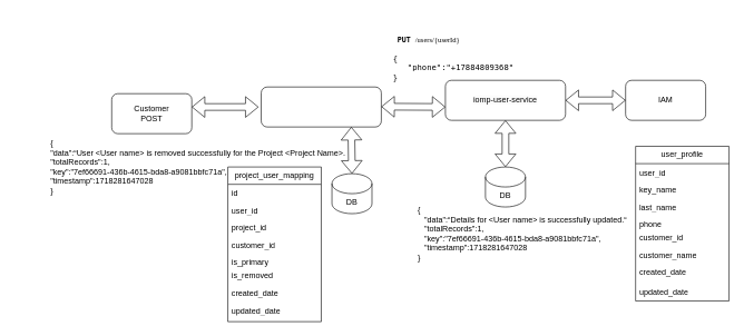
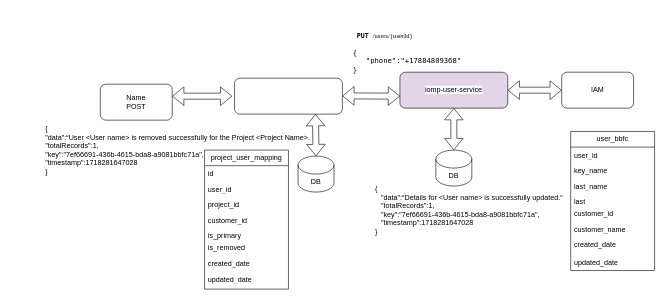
  <mxCell id="0" />
  <mxCell id="1" parent="0" />
- <mxCell id="2" value="&lt;div&gt;Customer&lt;/div&gt;&lt;div&gt;POST&lt;/div&gt;" style="rounded=1;whiteSpace=wrap;html=1;" parent="1" vertex="1"><mxGeometry x="166" y="140" width="120" height="60" as="geometry" /></mxCell>
+ <mxCell id="2" value="&lt;div&gt;Name&lt;/div&gt;&lt;div&gt;POST&lt;/div&gt;" style="rounded=1;whiteSpace=wrap;html=1;" parent="1" vertex="1"><mxGeometry x="166" y="140" width="120" height="60" as="geometry" /></mxCell>
  <mxCell id="3" value="" style="rounded=1;whiteSpace=wrap;html=1;" parent="1" vertex="1"><mxGeometry x="390" y="130" width="180" height="60" as="geometry" /></mxCell>
  <mxCell id="4" value="" style="shape=flexArrow;endArrow=classic;startArrow=classic;html=1;rounded=0;" parent="1" edge="1"><mxGeometry width="100" height="100" relative="1" as="geometry"><mxPoint x="286" y="160" as="sourcePoint" /><mxPoint x="386" y="160" as="targetPoint" /></mxGeometry></mxCell>
  <mxCell id="5" value="" style="shape=flexArrow;endArrow=classic;startArrow=classic;html=1;rounded=0;" parent="1" edge="1"><mxGeometry width="100" height="100" relative="1" as="geometry"><mxPoint x="570" y="159.5" as="sourcePoint" /><mxPoint x="666" y="160" as="targetPoint" /></mxGeometry></mxCell>
  <mxCell id="6" value="DB" style="shape=cylinder3;whiteSpace=wrap;html=1;boundedLbl=1;backgroundOutline=1;size=15;" parent="1" vertex="1"><mxGeometry x="496" y="260" width="60" height="60" as="geometry" /></mxCell>
- <mxCell id="7" value="&lt;span style=&quot;color: rgb(0, 0, 0); font-family: Helvetica; font-size: 12px; font-style: normal; font-variant-ligatures: normal; font-variant-caps: normal; font-weight: 400; letter-spacing: normal; orphans: 2; text-align: center; text-indent: 0px; text-transform: none; widows: 2; word-spacing: 0px; -webkit-text-stroke-width: 0px; white-space: normal; background-color: rgb(251, 251, 251); text-decoration-thickness: initial; text-decoration-style: initial; text-decoration-color: initial; display: inline !important; float: none;&quot;&gt;iomp-user-service&lt;/span&gt;" style="rounded=1;whiteSpace=wrap;html=1;" parent="1" vertex="1"><mxGeometry x="666" y="120" width="180" height="60" as="geometry" /></mxCell>
+ <mxCell id="7" value="&lt;span style=&quot;color: rgb(0, 0, 0); font-family: Helvetica; font-size: 12px; font-style: normal; font-variant-ligatures: normal; font-variant-caps: normal; font-weight: 400; letter-spacing: normal; orphans: 2; text-align: center; text-indent: 0px; text-transform: none; widows: 2; word-spacing: 0px; -webkit-text-stroke-width: 0px; white-space: normal; background-color: rgb(251, 251, 251); text-decoration-thickness: initial; text-decoration-style: initial; text-decoration-color: initial; display: inline !important; float: none;&quot;&gt;iomp-user-service&lt;/span&gt;" style="rounded=1;whiteSpace=wrap;html=1;fillColor=#e1d5e7;" parent="1" vertex="1"><mxGeometry x="666" y="120" width="180" height="60" as="geometry" /></mxCell>
  <mxCell id="8" value="DB" style="shape=cylinder3;whiteSpace=wrap;html=1;boundedLbl=1;backgroundOutline=1;size=15;" parent="1" vertex="1"><mxGeometry x="726" y="250" width="60" height="60" as="geometry" /></mxCell>
  <mxCell id="9" value="" style="shape=flexArrow;endArrow=classic;startArrow=classic;html=1;rounded=0;entryX=0.75;entryY=1;entryDx=0;entryDy=0;exitX=0.5;exitY=0;exitDx=0;exitDy=0;exitPerimeter=0;" parent="1" source="6" target="3" edge="1"><mxGeometry width="100" height="100" relative="1" as="geometry"><mxPoint x="516" y="230" as="sourcePoint" /><mxPoint x="616" y="130" as="targetPoint" /></mxGeometry></mxCell>
  <mxCell id="10" value="" style="shape=flexArrow;endArrow=classic;startArrow=classic;html=1;rounded=0;exitX=0.5;exitY=0;exitDx=0;exitDy=0;exitPerimeter=0;entryX=0.5;entryY=1;entryDx=0;entryDy=0;" parent="1" source="8" target="7" edge="1"><mxGeometry width="100" height="100" relative="1" as="geometry"><mxPoint x="536" y="270" as="sourcePoint" /><mxPoint x="616" y="210" as="targetPoint" /></mxGeometry></mxCell>
  <mxCell id="11" value="&lt;pre style=&quot;margin-top: 0px;&quot;&gt;&lt;pre&gt;&lt;pre&gt;&lt;pre&gt;&lt;span dir=&quot;ltr&quot; class=&quot;ui-provider a b c d e f g h i j k l m n o p q r s t u v w x y z ab ac ae af ag ah ai aj ak&quot;&gt;&lt;pre&gt;&lt;span dir=&quot;ltr&quot; class=&quot;ui-provider a b c d e f g h i j k l m n o p q r s t u v w x y z ab ac ae af ag ah ai aj ak&quot;&gt;&lt;p&gt;&lt;span style=&quot;font-size: 10px;&quot;&gt;&lt;br class=&quot;Apple-interchange-newline&quot;&gt;&lt;/span&gt;&lt;font style=&quot;font-size: 11px;&quot;&gt; &lt;b&gt;PUT&lt;/b&gt;&lt;font color=&quot;#0f0f0f&quot;&gt; &lt;/font&gt;&lt;font face=&quot;Verdana&quot;&gt;&lt;span style=&quot;background-color: rgb(255, 255, 255); white-space: normal;&quot;&gt;&lt;font color=&quot;#0f0f0f&quot;&gt;/users&lt;/font&gt;&lt;/span&gt;&lt;span style=&quot;background-color: initial; white-space: normal;&quot;&gt;/{userId}&lt;/span&gt;&lt;/font&gt;&lt;/font&gt;&lt;/p&gt;&lt;/span&gt;&lt;/pre&gt;&lt;pre&gt;{&lt;br&gt;   &quot;phone&quot;:&quot;+17884809368&quot;&lt;br&gt;}&lt;br&gt;&lt;/pre&gt;&lt;/span&gt;&lt;/pre&gt;&lt;/pre&gt;&lt;/pre&gt;&lt;/pre&gt;" style="text;html=1;whiteSpace=wrap;overflow=hidden;rounded=0;align=left;" parent="1" vertex="1"><mxGeometry x="586" y="20" width="390" height="180" as="geometry" /></mxCell>
  <mxCell id="12" value="IAM" style="rounded=1;whiteSpace=wrap;html=1;" parent="1" vertex="1"><mxGeometry x="936" y="120" width="120" height="60" as="geometry" /></mxCell>
  <mxCell id="13" value="" style="shape=flexArrow;endArrow=classic;startArrow=classic;html=1;rounded=0;entryX=0;entryY=0.5;entryDx=0;entryDy=0;exitX=1;exitY=0.5;exitDx=0;exitDy=0;" parent="1" source="7" target="12" edge="1"><mxGeometry width="100" height="100" relative="1" as="geometry"><mxPoint x="846" y="160" as="sourcePoint" /><mxPoint x="946" y="60" as="targetPoint" /></mxGeometry></mxCell>
- <mxCell id="14" value="user_profile" style="swimlane;fontStyle=0;childLayout=stackLayout;horizontal=1;startSize=26;fillColor=none;horizontalStack=0;resizeParent=1;resizeParentMax=0;resizeLast=0;collapsible=1;marginBottom=0;whiteSpace=wrap;html=1;" parent="1" vertex="1"><mxGeometry x="951" y="219" width="140" height="232" as="geometry" /></mxCell>
+ <mxCell id="14" value="user_bbfc" style="swimlane;fontStyle=0;childLayout=stackLayout;horizontal=1;startSize=26;fillColor=none;horizontalStack=0;resizeParent=1;resizeParentMax=0;resizeLast=0;collapsible=1;marginBottom=0;whiteSpace=wrap;html=1;" parent="1" vertex="1"><mxGeometry x="951" y="219" width="140" height="232" as="geometry" /></mxCell>
  <mxCell id="15" value="user_id" style="text;strokeColor=none;fillColor=none;align=left;verticalAlign=top;spacingLeft=4;spacingRight=4;overflow=hidden;rotatable=0;points=[[0,0.5],[1,0.5]];portConstraint=eastwest;whiteSpace=wrap;html=1;" parent="14" vertex="1"><mxGeometry y="26" width="140" height="26" as="geometry" /></mxCell>
  <mxCell id="16" value="key_name" style="text;strokeColor=none;fillColor=none;align=left;verticalAlign=top;spacingLeft=4;spacingRight=4;overflow=hidden;rotatable=0;points=[[0,0.5],[1,0.5]];portConstraint=eastwest;whiteSpace=wrap;html=1;" parent="14" vertex="1"><mxGeometry y="52" width="140" height="26" as="geometry" /></mxCell>
  <mxCell id="17" value="last_name" style="text;strokeColor=none;fillColor=none;align=left;verticalAlign=top;spacingLeft=4;spacingRight=4;overflow=hidden;rotatable=0;points=[[0,0.5],[1,0.5]];portConstraint=eastwest;whiteSpace=wrap;html=1;" parent="14" vertex="1"><mxGeometry y="78" width="140" height="26" as="geometry" /></mxCell>
- <mxCell id="18" value="&lt;div&gt;phone&lt;/div&gt;" style="text;strokeColor=none;fillColor=none;align=left;verticalAlign=top;spacingLeft=4;spacingRight=4;overflow=hidden;rotatable=0;points=[[0,0.5],[1,0.5]];portConstraint=eastwest;whiteSpace=wrap;html=1;" parent="14" vertex="1"><mxGeometry y="104" width="140" height="20" as="geometry" /></mxCell>
+ <mxCell id="18" value="&lt;div&gt;last&lt;/div&gt;" style="text;strokeColor=none;fillColor=none;align=left;verticalAlign=top;spacingLeft=4;spacingRight=4;overflow=hidden;rotatable=0;points=[[0,0.5],[1,0.5]];portConstraint=eastwest;whiteSpace=wrap;html=1;" parent="14" vertex="1"><mxGeometry y="104" width="140" height="20" as="geometry" /></mxCell>
  <mxCell id="19" value="customer_id" style="text;strokeColor=none;fillColor=none;align=left;verticalAlign=top;spacingLeft=4;spacingRight=4;overflow=hidden;rotatable=0;points=[[0,0.5],[1,0.5]];portConstraint=eastwest;whiteSpace=wrap;html=1;" parent="14" vertex="1"><mxGeometry y="124" width="140" height="26" as="geometry" /></mxCell>
  <mxCell id="20" value="customer_name" style="text;strokeColor=none;fillColor=none;align=left;verticalAlign=top;spacingLeft=4;spacingRight=4;overflow=hidden;rotatable=0;points=[[0,0.5],[1,0.5]];portConstraint=eastwest;whiteSpace=wrap;html=1;" parent="14" vertex="1"><mxGeometry y="150" width="140" height="26" as="geometry" /></mxCell>
  <mxCell id="21" value="&lt;div&gt;created_date&lt;/div&gt;" style="text;strokeColor=none;fillColor=none;align=left;verticalAlign=top;spacingLeft=4;spacingRight=4;overflow=hidden;rotatable=0;points=[[0,0.5],[1,0.5]];portConstraint=eastwest;whiteSpace=wrap;html=1;" parent="14" vertex="1"><mxGeometry y="176" width="140" height="30" as="geometry" /></mxCell>
  <mxCell id="22" value="updated_date" style="text;strokeColor=none;fillColor=none;align=left;verticalAlign=top;spacingLeft=4;spacingRight=4;overflow=hidden;rotatable=0;points=[[0,0.5],[1,0.5]];portConstraint=eastwest;whiteSpace=wrap;html=1;" parent="14" vertex="1"><mxGeometry y="206" width="140" height="26" as="geometry" /></mxCell>
  <mxCell id="23" value="project_user_mapping" style="swimlane;fontStyle=0;childLayout=stackLayout;horizontal=1;startSize=26;fillColor=none;horizontalStack=0;resizeParent=1;resizeParentMax=0;resizeLast=0;collapsible=1;marginBottom=0;whiteSpace=wrap;html=1;" parent="1" vertex="1"><mxGeometry x="340" y="250" width="140" height="232" as="geometry" /></mxCell>
  <mxCell id="24" value="id" style="text;strokeColor=none;fillColor=none;align=left;verticalAlign=top;spacingLeft=4;spacingRight=4;overflow=hidden;rotatable=0;points=[[0,0.5],[1,0.5]];portConstraint=eastwest;whiteSpace=wrap;html=1;" parent="23" vertex="1"><mxGeometry y="26" width="140" height="26" as="geometry" /></mxCell>
  <mxCell id="25" value="user_id" style="text;strokeColor=none;fillColor=none;align=left;verticalAlign=top;spacingLeft=4;spacingRight=4;overflow=hidden;rotatable=0;points=[[0,0.5],[1,0.5]];portConstraint=eastwest;whiteSpace=wrap;html=1;" parent="23" vertex="1"><mxGeometry y="52" width="140" height="26" as="geometry" /></mxCell>
  <mxCell id="26" value="project_id" style="text;strokeColor=none;fillColor=none;align=left;verticalAlign=top;spacingLeft=4;spacingRight=4;overflow=hidden;rotatable=0;points=[[0,0.5],[1,0.5]];portConstraint=eastwest;whiteSpace=wrap;html=1;" parent="23" vertex="1"><mxGeometry y="78" width="140" height="26" as="geometry" /></mxCell>
  <mxCell id="27" value="customer_id" style="text;strokeColor=none;fillColor=none;align=left;verticalAlign=top;spacingLeft=4;spacingRight=4;overflow=hidden;rotatable=0;points=[[0,0.5],[1,0.5]];portConstraint=eastwest;whiteSpace=wrap;html=1;" parent="23" vertex="1"><mxGeometry y="104" width="140" height="26" as="geometry" /></mxCell>
  <mxCell id="28" value="&lt;div&gt;is_primary&lt;/div&gt;" style="text;strokeColor=none;fillColor=none;align=left;verticalAlign=top;spacingLeft=4;spacingRight=4;overflow=hidden;rotatable=0;points=[[0,0.5],[1,0.5]];portConstraint=eastwest;whiteSpace=wrap;html=1;" parent="23" vertex="1"><mxGeometry y="130" width="140" height="20" as="geometry" /></mxCell>
  <mxCell id="29" value="is_removed" style="text;strokeColor=none;fillColor=none;align=left;verticalAlign=top;spacingLeft=4;spacingRight=4;overflow=hidden;rotatable=0;points=[[0,0.5],[1,0.5]];portConstraint=eastwest;whiteSpace=wrap;html=1;" parent="23" vertex="1"><mxGeometry y="150" width="140" height="26" as="geometry" /></mxCell>
  <mxCell id="30" value="created_date" style="text;strokeColor=none;fillColor=none;align=left;verticalAlign=top;spacingLeft=4;spacingRight=4;overflow=hidden;rotatable=0;points=[[0,0.5],[1,0.5]];portConstraint=eastwest;whiteSpace=wrap;html=1;" parent="23" vertex="1"><mxGeometry y="176" width="140" height="26" as="geometry" /></mxCell>
  <mxCell id="31" value="&lt;div&gt;updated_date&lt;/div&gt;" style="text;strokeColor=none;fillColor=none;align=left;verticalAlign=top;spacingLeft=4;spacingRight=4;overflow=hidden;rotatable=0;points=[[0,0.5],[1,0.5]];portConstraint=eastwest;whiteSpace=wrap;html=1;" parent="23" vertex="1"><mxGeometry y="202" width="140" height="30" as="geometry" /></mxCell>
  <mxCell id="32" value="&lt;blockquote style=&quot;text-align: left;&quot;&gt;{&lt;br&gt;   &quot;data&quot;:&lt;span style=&quot;font-family: Helvetica; text-align: center; white-space-collapse: collapse;&quot;&gt;“User &amp;lt;User name&amp;gt; is removed successfully for the Project &amp;lt;Project Name&amp;gt;.&lt;br&gt;&lt;/span&gt;   &quot;totalRecords&quot;:1,&lt;br&gt;   &quot;key&quot;:&quot;7ef66691-436b-4615-bda8-a9081bbfc71a&quot;,&lt;br&gt;   &quot;timestamp&quot;:1718281647028&lt;br&gt;}&lt;/blockquote&gt;" style="text;html=1;align=center;verticalAlign=middle;resizable=0;points=[];autosize=1;strokeColor=none;fillColor=none;" parent="1" vertex="1"><mxGeometry x="20" y="190" width="550" height="120" as="geometry" /></mxCell>
  <mxCell id="33" value="&lt;blockquote style=&quot;text-align: left;&quot;&gt;{&lt;br&gt;&amp;nbsp; &amp;nbsp;&quot;data&quot;:&lt;span style=&quot;font-family: Helvetica; text-align: center; white-space-collapse: collapse;&quot;&gt;“&lt;/span&gt;&lt;span style=&quot;background-color: initial;&quot;&gt;Details for &amp;lt;User name&amp;gt;  is successfully updated.“&lt;/span&gt;&lt;br&gt;&amp;nbsp; &amp;nbsp;&quot;totalRecords&quot;:1,&lt;br&gt;&amp;nbsp; &amp;nbsp;&quot;key&quot;:&quot;7ef66691-436b-4615-bda8-a9081bbfc71a&quot;,&lt;br&gt;&amp;nbsp; &amp;nbsp;&quot;timestamp&quot;:1718281647028&lt;br&gt;}&lt;/blockquote&gt;" style="text;html=1;align=center;verticalAlign=middle;resizable=0;points=[];autosize=1;strokeColor=none;fillColor=none;" parent="1" vertex="1"><mxGeometry x="571" y="290" width="420" height="120" as="geometry" /></mxCell>
